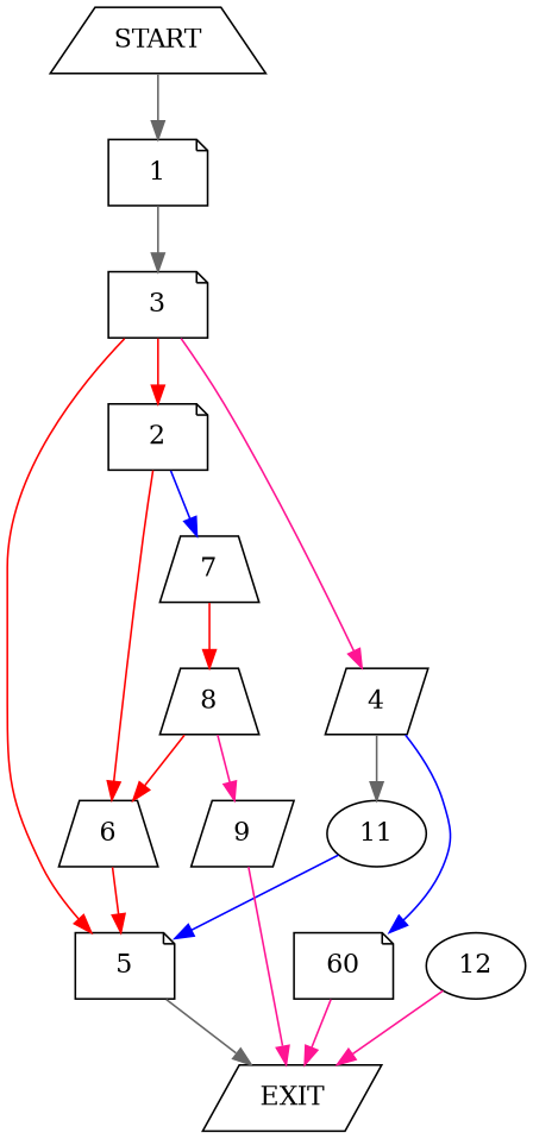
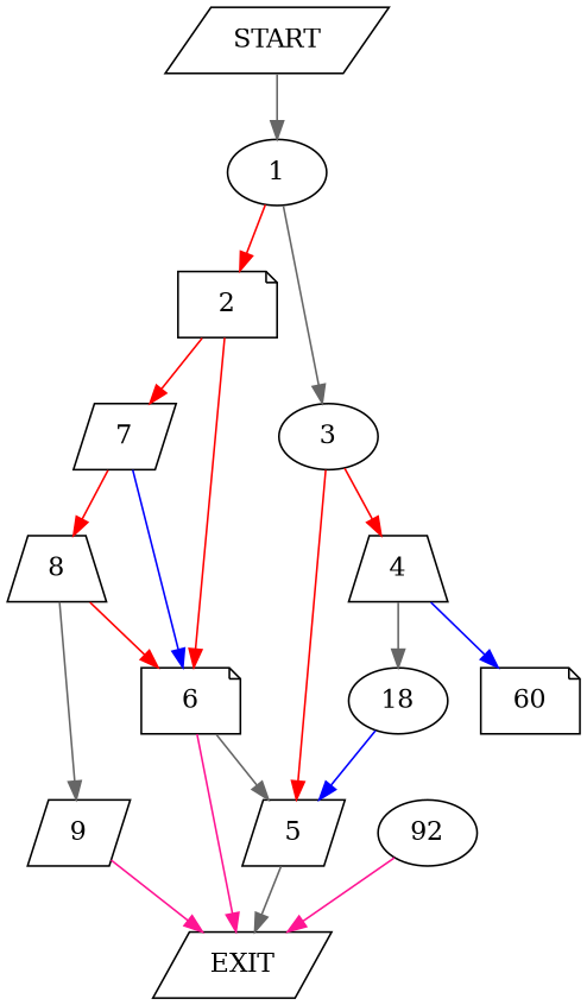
  digraph {
    node [shape=parallelogram]
    edge [color=red]
-   n1 [label=START shape=trapezium]
-   1 [shape=note]
+   n1 [label=START]
+   1 [shape=ellipse]
    2 [shape=note]
-   3 [shape=note]
+   3 [shape=ellipse]
    n5 [label=EXIT]
-   6 [shape=trapezium]
-   7 [shape=trapezium]
-   4
-   5 [shape=note]
+   6 [shape=note]
+   7
+   4 [shape=trapezium]
+   5
    8 [shape=trapezium]
    n11 [label=60 shape=note]
-   11 [shape=ellipse]
+   11 [shape=ellipse label=18]
    9
-   12 [shape=ellipse]
+   12 [shape=ellipse label=92]
    n1 -> 1 [color=gray40]
-   3 -> 2
+   1 -> 2
    1 -> 3 [color=gray40]
    2 -> 6
-   2 -> 7 [color=blue]
-   3 -> 4 [color=deeppink]
+   2 -> 7
+   3 -> 4
    3 -> 5
-   6 -> 5
+   6 -> 5 [color=gray40]
+   7 -> 6 [color=blue]
    7 -> 8
    4 -> n11 [color=blue]
    4 -> 11 [color=gray40]
    5 -> n5 [color=gray40]
    8 -> 6
-   8 -> 9 [color=deeppink]
-   n11 -> n5 [color=deeppink]
+   8 -> 9 [color=gray40]
+   6 -> n5 [color=deeppink]
    11 -> 5 [color=blue]
    9 -> n5 [color=deeppink]
    12 -> n5 [color=deeppink]
  }
